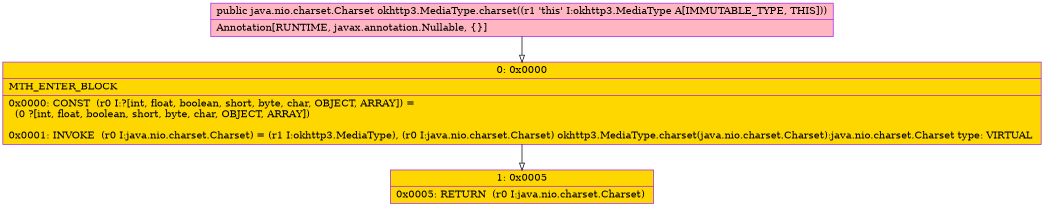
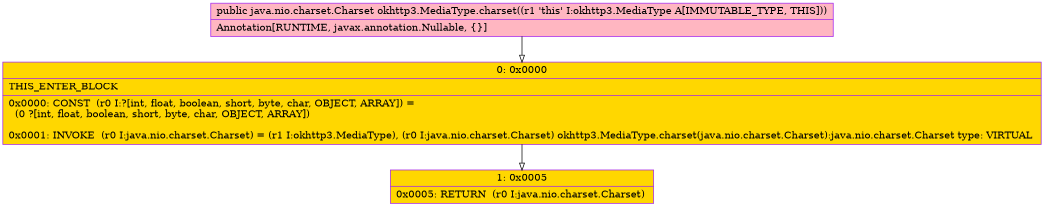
  digraph {
    node [shape=record style=filled fillcolor=gold color=purple]
    edge [arrowhead=onormal]
-   n1 [label="{0\:\ 0x0000|MTH_ENTER_BLOCK\l|0x0000: CONST  (r0 I:?[int, float, boolean, short, byte, char, OBJECT, ARRAY]) = \l  (0 ?[int, float, boolean, short, byte, char, OBJECT, ARRAY])\l \l0x0001: INVOKE  (r0 I:java.nio.charset.Charset) = (r1 I:okhttp3.MediaType), (r0 I:java.nio.charset.Charset) okhttp3.MediaType.charset(java.nio.charset.Charset):java.nio.charset.Charset type: VIRTUAL \l}"]
+   n1 [label="{0\:\ 0x0000|THIS_ENTER_BLOCK\l|0x0000: CONST  (r0 I:?[int, float, boolean, short, byte, char, OBJECT, ARRAY]) = \l  (0 ?[int, float, boolean, short, byte, char, OBJECT, ARRAY])\l \l0x0001: INVOKE  (r0 I:java.nio.charset.Charset) = (r1 I:okhttp3.MediaType), (r0 I:java.nio.charset.Charset) okhttp3.MediaType.charset(java.nio.charset.Charset):java.nio.charset.Charset type: VIRTUAL \l}"]
    n2 [label="{1\:\ 0x0005|0x0005: RETURN  (r0 I:java.nio.charset.Charset) \l}"]
    n3 [label="{public java.nio.charset.Charset okhttp3.MediaType.charset((r1 'this' I:okhttp3.MediaType A[IMMUTABLE_TYPE, THIS]))  | Annotation[RUNTIME, javax.annotation.Nullable, \{\}]\l}" fillcolor=lightpink]
    n1 -> n2
    n3 -> n1
  }
